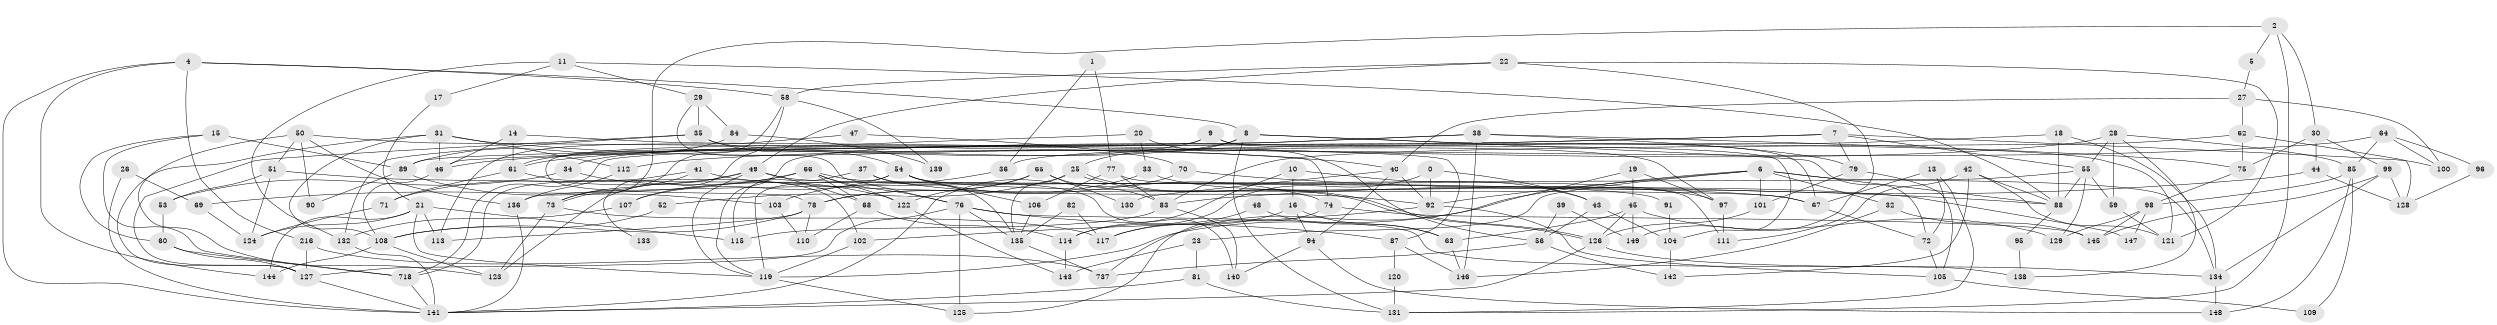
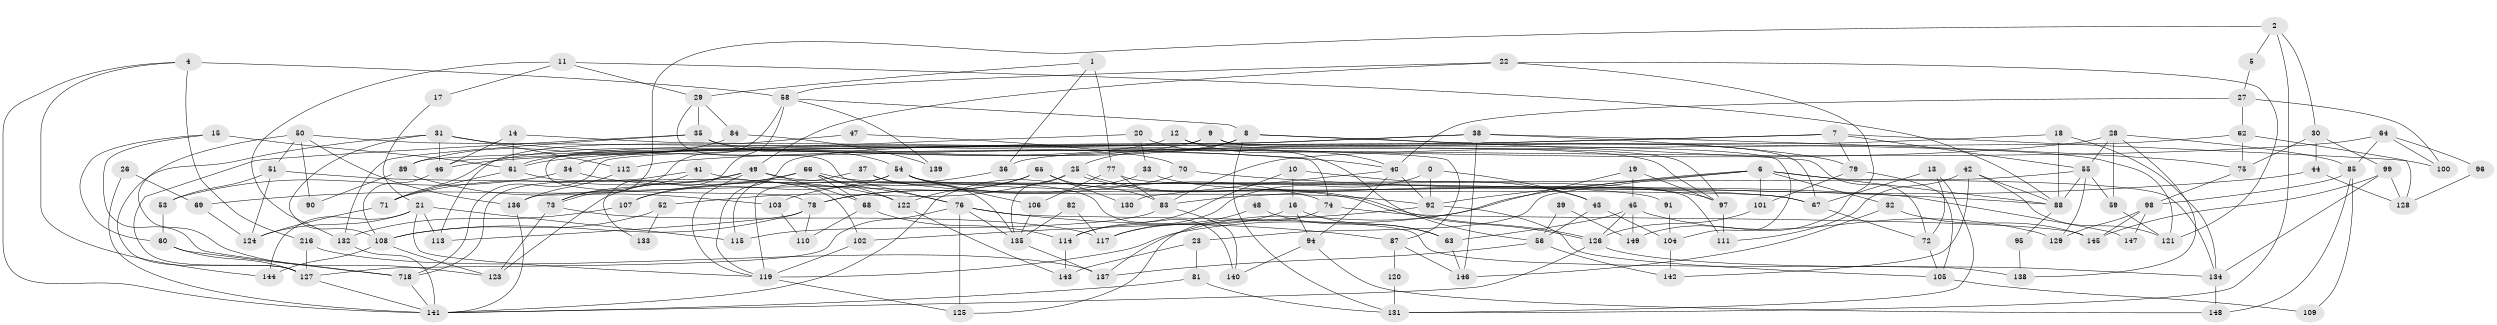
  graph {
    node [color=gray90 style=filled]
    1
    29
    36
    77
    35
    76
    84
    103
    111
    83
    106
    2
    5
    30
    73
    131
    27
    44
    75
    99
    117
    123
    n23 [label=0]
    43
    92
    114
    104
    56
    105
    102
    143
    4
    8
    58
    n35 [label=216]
    141
    144
    25
    34
    72
    121
    133
    139
-   137 [label=737]
+   137
    127
    100
    40
    62
    6
    23
    32
    88
    101
    119
    134
    81
    145
    146
    95
    126
    125
    148
    7
    46
    55
    79
    89
    108
    59
    129
    136
    90
    52
    135
    53
    122
    9
    61
    67
    78
    71
    113
    110
    142
    10
    16
    63
    94
    11
    17
    132
    21
+   12
    97
    130
    124
    13
    14
    87
    120
    15
    60
    n103 [label=718]
    140
    115
    18
    19
    45
    149
    20
    33
    22
    49
    68
    91
    70
    26
    69
    128
    28
    85
    138
    98
    109
    54
    31
    112
    74
    107
    37
    38
    39
    41
    147
    42
    47
    48
    50
    51
    64
    96
    65
    66
    82
+   1 -- 29
    1 -- 36
    1 -- 77
    29 -- 35
    29 -- 76
    29 -- 84
    36 -- 103
    77 -- 111
    77 -- 83
    77 -- 106
    35 -- 127
    35 -- 132
    35 -- 97
    35 -- 54
    76 -- 127
    76 -- 125
    76 -- 135
    76 -- 87
    76 -- 138
    84 -- 139
    84 -- 89
    103 -- 110
    83 -- 140
    83 -- 115
    106 -- 135
    2 -- 5
    2 -- 30
    2 -- 73
    2 -- 131
    5 -- 27
    30 -- 44
    30 -- 75
    30 -- 99
    73 -- 117
    73 -- 123
    27 -- 100
    27 -- 40
    27 -- 62
    44 -- 83
    44 -- 128
    75 -- 98
    99 -- 134
    99 -- 145
    99 -- 128
    n23 -- 43
    n23 -- 92
    n23 -- 114
    43 -- 104
    43 -- 56
    92 -- 105
    92 -- 102
    114 -- 143
    104 -- 142
    56 -- 137
    56 -- 142
    105 -- 109
    102 -- 119
-   4 -- 8
+   58 -- 8
    4 -- 58
    4 -- n35
    4 -- 141
    4 -- 144
    8 -- 131
    8 -- 25
    8 -- 34
    8 -- 72
    8 -- 121
    58 -- 73
    58 -- 133
    58 -- 139
    n35 -- 137
    n35 -- 127
    25 -- 126
    25 -- 126
    25 -- 52
    25 -- 135
    34 -- 53
    34 -- 122
    72 -- 105
    127 -- 141
    40 -- 92
    40 -- 94
    40 -- 130
    62 -- 83
    62 -- 75
    62 -- 128
    6 -- 92
    6 -- 23
    6 -- 32
    6 -- 88
    6 -- 101
    6 -- 119
    6 -- 134
    23 -- 143
    23 -- 81
    32 -- 145
    32 -- 146
    88 -- 95
    101 -- 126
    119 -- 125
    134 -- 148
    81 -- 131
    81 -- 141
    95 -- 138
    126 -- 141
    126 -- 134
    7 -- 100
    7 -- 46
    7 -- 55
    7 -- 79
    7 -- 89
    46 -- 108
    55 -- 88
    55 -- 59
    55 -- 129
    55 -- 136
    79 -- 105
    79 -- 101
    89 -- 103
    89 -- 90
    108 -- 123
    108 -- 144
    59 -- 121
    136 -- 141
+   52 -- 133
    52 -- 108
    135 -- 137
    53 -- 60
    122 -- 143
    9 -- 104
    9 -- 61
    9 -- 67
    9 -- 78
    61 -- 102
    61 -- 71
    67 -- 72
    78 -- 108
    78 -- 113
    78 -- 110
    71 -- 124
    10 -- 43
    10 -- 114
    10 -- 16
    16 -- 117
    16 -- 63
    16 -- 94
    63 -- 146
    94 -- 148
    94 -- 140
    11 -- 29
    11 -- 88
    11 -- 17
    11 -- 132
    17 -- 21
    132 -- 141
    21 -- 144
    21 -- 119
    21 -- 113
    21 -- 124
    21 -- 115
+   12 -- 40
+   12 -- 71
+   12 -- 97
    97 -- 111
    13 -- 131
    13 -- 72
    13 -- 67
    14 -- 46
    14 -- 61
    14 -- 87
    87 -- 146
    87 -- 120
    120 -- 131
-   15 -- 89
+   15 -- 61
    15 -- 60
    15 -- n103
    60 -- 127
    60 -- n103
    n103 -- 141
    18 -- 36
    18 -- 88
    18 -- 134
    19 -- 137
    19 -- 97
    19 -- 45
    45 -- 126
    45 -- 129
    45 -- 63
    45 -- 149
    20 -- 56
    20 -- 46
    20 -- 33
    33 -- 78
    33 -- 97
    22 -- 58
    22 -- 121
    22 -- 149
    22 -- 49
    49 -- 123
    49 -- 119
    49 -- 71
    49 -- 68
    49 -- 91
    68 -- 114
    68 -- 110
    91 -- 104
    70 -- 141
    70 -- 88
    26 -- 141
    26 -- 69
    69 -- 124
    28 -- 55
    28 -- 59
    28 -- 61
    28 -- 85
    28 -- 138
    85 -- 148
    85 -- 98
    85 -- 109
    98 -- 145
    98 -- 129
    98 -- 147
    54 -- 106
    54 -- 119
    54 -- 67
    54 -- 74
    54 -- 107
    31 -- 127
    31 -- 40
    31 -- 46
    31 -- 108
    31 -- 112
    112 -- 136
    74 -- 145
    74 -- 125
    107 -- 132
    37 -- 92
    37 -- 135
    37 -- 115
    38 -- 75
    38 -- 119
    38 -- 146
    38 -- 79
    38 -- n103
    39 -- 56
    39 -- 149
    41 -- 73
    41 -- n103
    41 -- 147
    42 -- 111
    42 -- 121
    42 -- 88
    42 -- 142
    47 -- 113
    47 -- 70
    48 -- 117
    48 -- 63
    50 -- 123
    50 -- 136
    50 -- 90
    50 -- 74
    50 -- 51
    51 -- 53
    51 -- 67
    51 -- 124
    64 -- 100
    64 -- 85
    64 -- 112
    64 -- 96
    96 -- 128
    65 -- 83
    65 -- 122
    65 -- 78
    65 -- 130
    66 -- 76
    66 -- 122
    66 -- 140
    66 -- 68
    66 -- 69
    66 -- 107
    82 -- 117
    82 -- 135
  }
